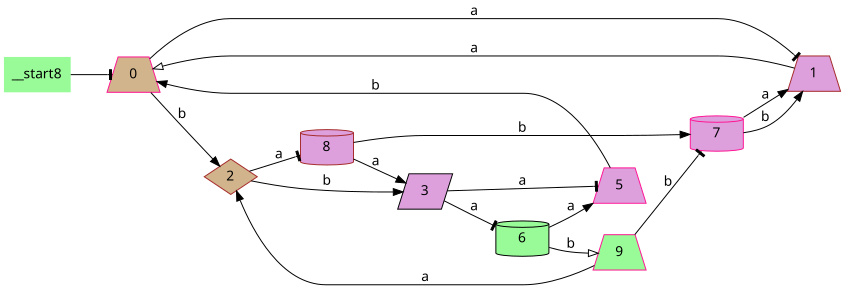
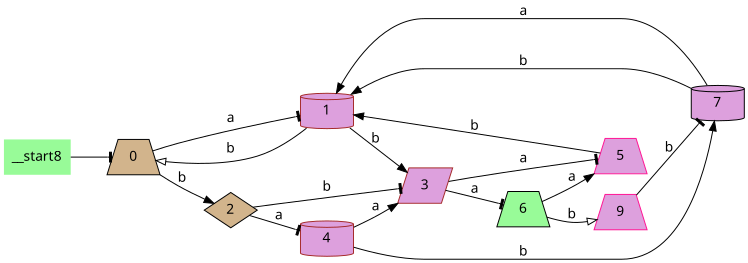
  digraph {
    fontname="Noto Sans"
    rankdir=LR
    node [color=brown fillcolor=plum fontname="Noto Sans" shape=trapezium style=filled]
    edge [arrowhead=normal fontname="Noto Sans"]
    n1 [fillcolor=palegreen label=__start8 shape=none]
-   0 [color=deeppink fillcolor=tan]
-   1
-   2 [fillcolor=tan shape=diamond]
-   3 [color=black shape=parallelogram]
-   4 [shape=cylinder label=8]
+   0 [color=black fillcolor=tan]
+   1 [shape=cylinder]
+   2 [color=black fillcolor=tan shape=diamond]
+   3 [shape=parallelogram]
+   4 [shape=cylinder]
    5 [color=deeppink]
-   6 [color=black fillcolor=palegreen shape=cylinder]
-   7 [color=deeppink shape=cylinder]
-   9 [color=deeppink fillcolor=palegreen]
+   6 [color=black fillcolor=palegreen]
+   7 [color=black shape=cylinder]
+   9 [color=deeppink]
    n1 -> 0 [arrowhead=tee]
    0 -> 1 [arrowhead=tee label=a]
    0 -> 2 [label=b]
-   1 -> 0 [arrowhead=onormal label=a]
-   2 -> 3 [label=b]
+   1 -> 0 [arrowhead=onormal label=b]
+   1 -> 3 [label=b]
+   2 -> 3 [arrowhead=tee label=b]
    2 -> 4 [arrowhead=tee label=a]
    3 -> 5 [arrowhead=tee label=a]
    3 -> 6 [arrowhead=tee label=a]
    4 -> 3 [label=a]
    4 -> 7 [label=b]
-   5 -> 0 [label=b]
+   5 -> 1 [label=b]
    6 -> 5 [label=a]
    6 -> 9 [arrowhead=onormal label=b]
    7 -> 1 [label=a]
    7 -> 1 [label=b]
-   9 -> 2 [label=a]
    9 -> 7 [arrowhead=tee label=b]
  }
